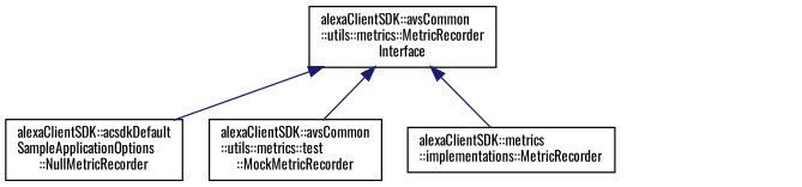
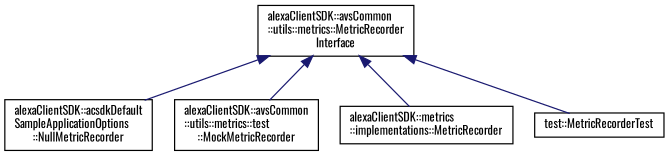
  digraph {
    rankdir=TB
    fontname=Oswald
    node [color=black fillcolor=white fontname=Oswald fontsize=10 shape=record style=filled]
    edge [color=midnightblue dir=back fontname=Oswald fontsize=10 labelfontname=Helvetica labelfontsize=10 style=solid]
    n1 [height=0.2 label="alexaClientSDK::avsCommon\l::utils::metrics::MetricRecorder\lInterface" width=0.4]
    n2 [height=0.2 label="alexaClientSDK::acsdkDefault\lSampleApplicationOptions\l::NullMetricRecorder" width=0.4]
    n3 [height=0.2 label="alexaClientSDK::avsCommon\l::utils::metrics::test\l::MockMetricRecorder" width=0.4]
    n4 [height=0.2 label="alexaClientSDK::metrics\l::implementations::MetricRecorder" width=0.4]
+   n5 [height=0.2 label="test::MetricRecorderTest" width=0.4]
    n1 -> n2
    n1 -> n3
    n1 -> n4
+   n1 -> n5
  }
